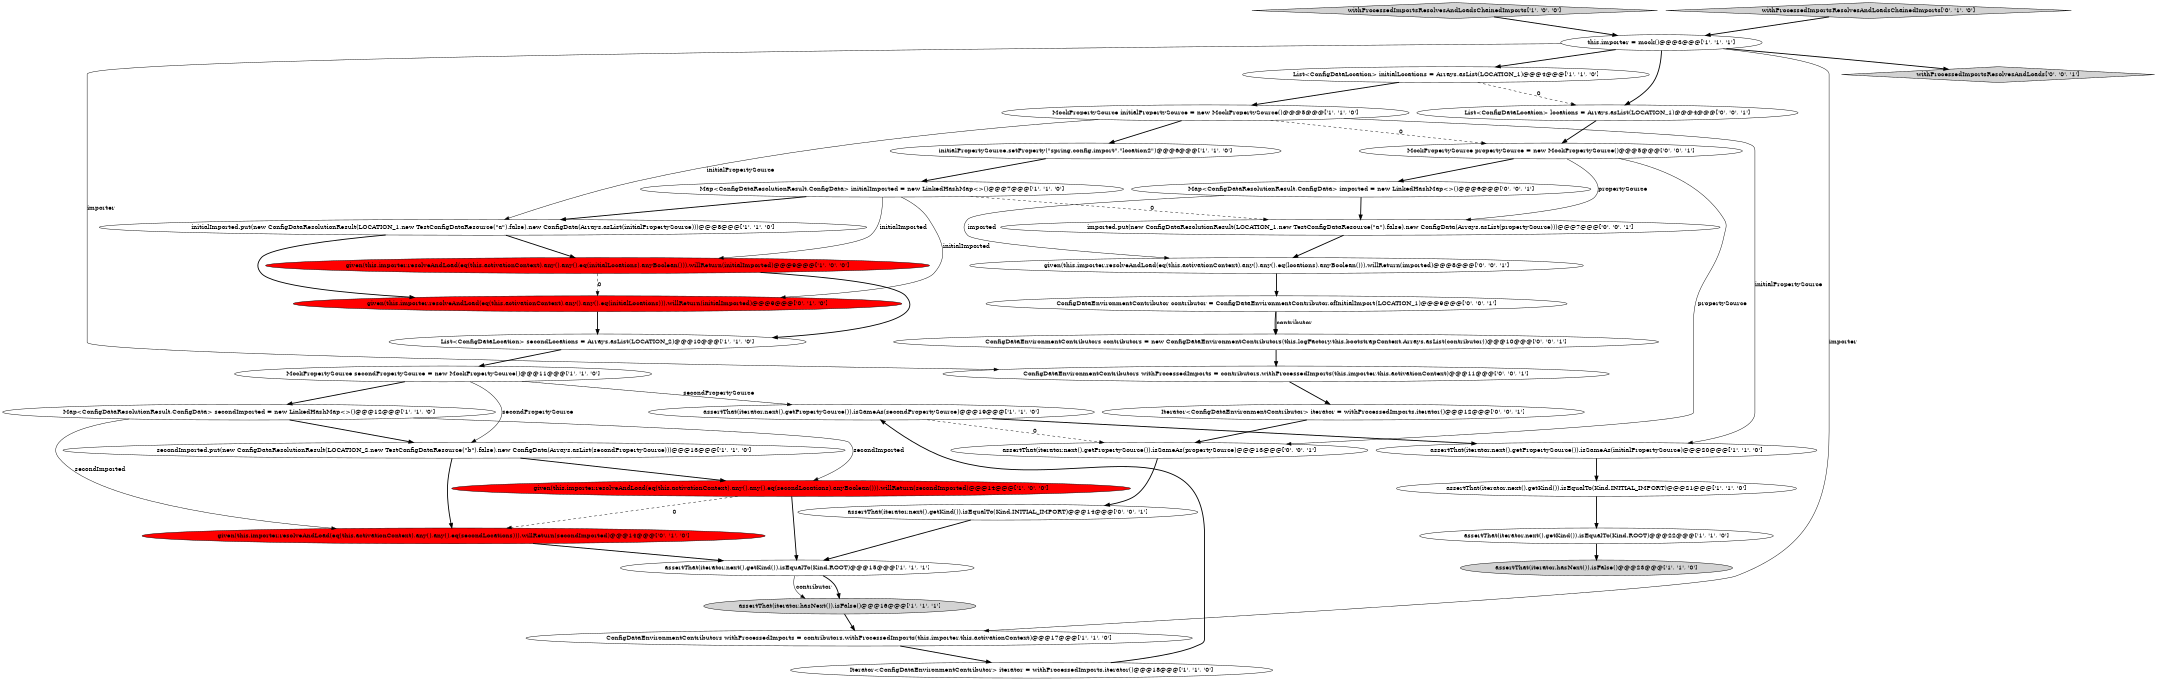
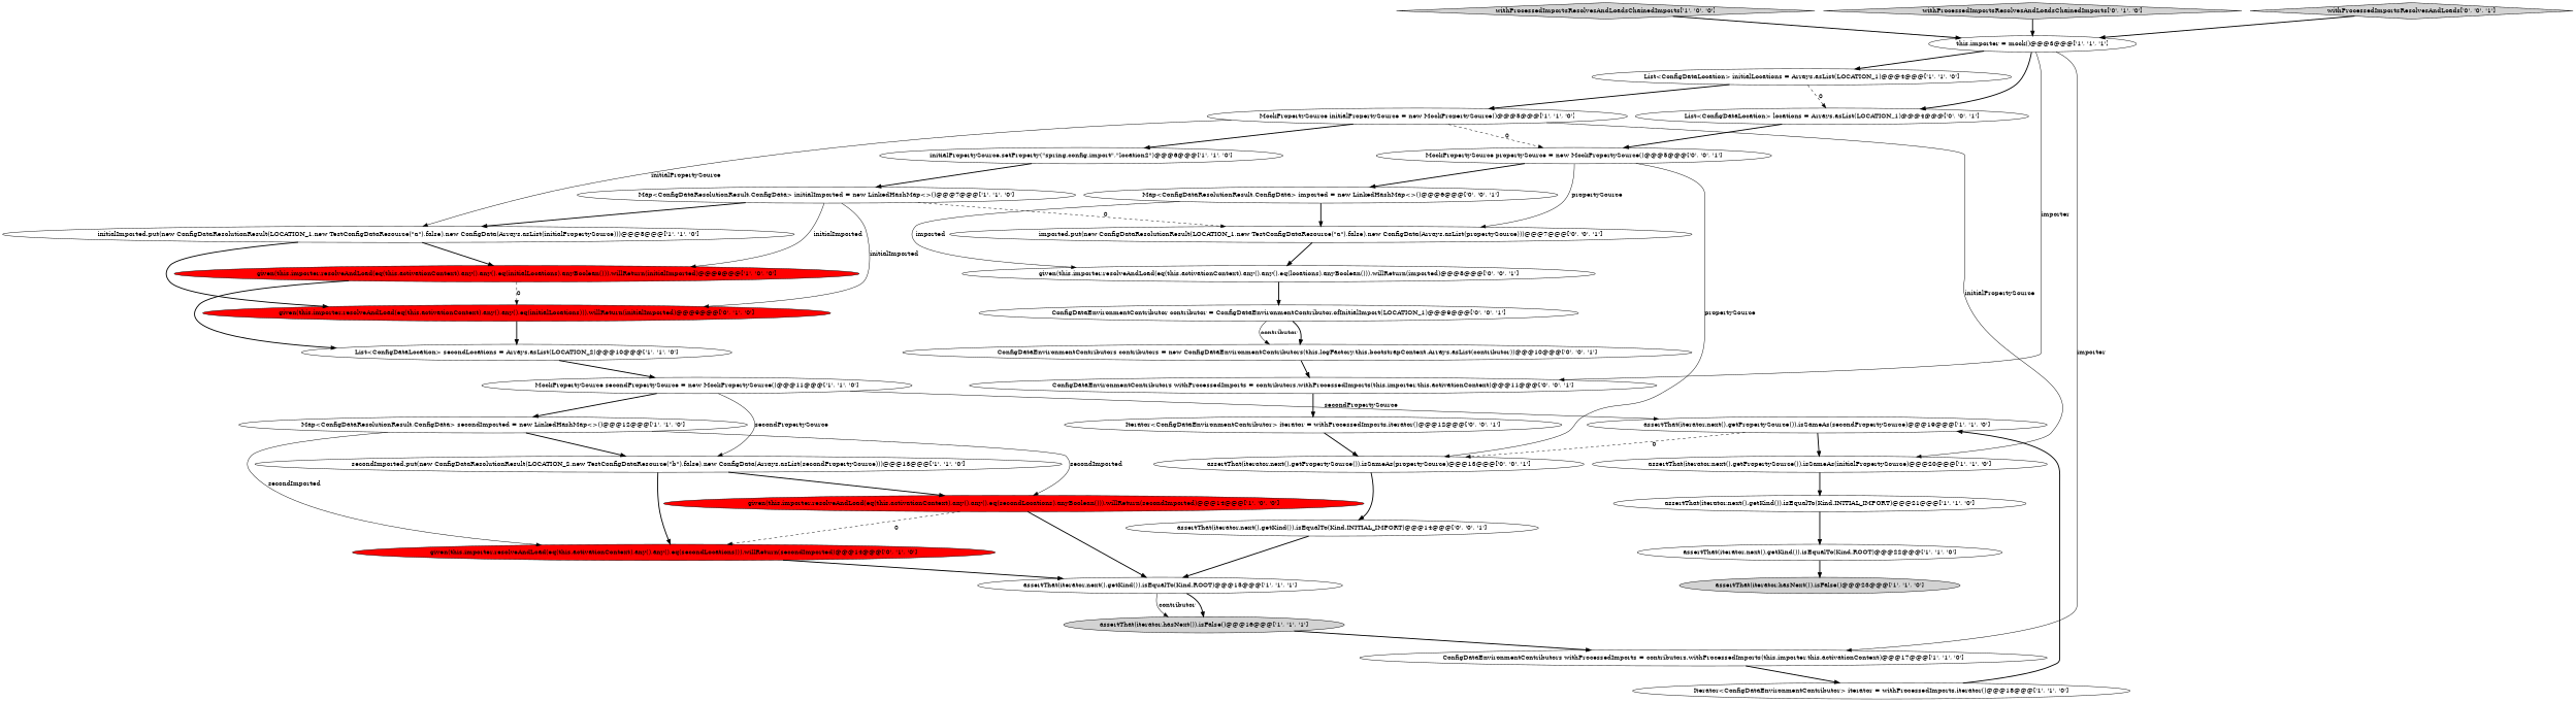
  digraph {
    node [fillcolor=white shape=ellipse style=filled]
    edge [style=bold]
    n1 [fillcolor=red label="given(this.importer.resolveAndLoad(eq(this.activationContext),any(),any(),eq(initialLocations),anyBoolean())).willReturn(initialImported)@@@9@@@['1', '0', '0']"]
    n2 [label="List<ConfigDataLocation> secondLocations = Arrays.asList(LOCATION_2)@@@10@@@['1', '1', '0']"]
    n3 [fillcolor=red label="given(this.importer.resolveAndLoad(eq(this.activationContext),any(),any(),eq(initialLocations))).willReturn(initialImported)@@@9@@@['0', '1', '0']"]
    n4 [label="initialImported.put(new ConfigDataResolutionResult(LOCATION_1,new TestConfigDataResource(\"a\"),false),new ConfigData(Arrays.asList(initialPropertySource)))@@@8@@@['1', '1', '0']"]
    n5 [fillcolor=red label="given(this.importer.resolveAndLoad(eq(this.activationContext),any(),any(),eq(secondLocations))).willReturn(secondImported)@@@14@@@['0', '1', '0']"]
    n6 [label="assertThat(iterator.next().getKind()).isEqualTo(Kind.ROOT)@@@15@@@['1', '1', '1']"]
    n7 [label="Iterator<ConfigDataEnvironmentContributor> iterator = withProcessedImports.iterator()@@@18@@@['1', '1', '0']"]
    n8 [label="assertThat(iterator.next().getPropertySource()).isSameAs(secondPropertySource)@@@19@@@['1', '1', '0']"]
    n9 [label="assertThat(iterator.next().getKind()).isEqualTo(Kind.INITIAL_IMPORT)@@@14@@@['0', '0', '1']"]
    n10 [label="this.importer = mock()@@@3@@@['1', '1', '1']"]
    n11 [label="List<ConfigDataLocation> initialLocations = Arrays.asList(LOCATION_1)@@@4@@@['1', '1', '0']"]
    n12 [label="List<ConfigDataLocation> locations = Arrays.asList(LOCATION_1)@@@4@@@['0', '0', '1']"]
    n13 [label="ConfigDataEnvironmentContributors withProcessedImports = contributors.withProcessedImports(this.importer,this.activationContext)@@@11@@@['0', '0', '1']"]
    n14 [label="ConfigDataEnvironmentContributors withProcessedImports = contributors.withProcessedImports(this.importer,this.activationContext)@@@17@@@['1', '1', '0']"]
    n15 [label="ConfigDataEnvironmentContributor contributor = ConfigDataEnvironmentContributor.ofInitialImport(LOCATION_1)@@@9@@@['0', '0', '1']"]
    n16 [label="ConfigDataEnvironmentContributors contributors = new ConfigDataEnvironmentContributors(this.logFactory,this.bootstrapContext,Arrays.asList(contributor))@@@10@@@['0', '0', '1']"]
    n17 [label="MockPropertySource propertySource = new MockPropertySource()@@@5@@@['0', '0', '1']"]
    n18 [label="Map<ConfigDataResolutionResult,ConfigData> imported = new LinkedHashMap<>()@@@6@@@['0', '0', '1']"]
    n19 [label="assertThat(iterator.next().getPropertySource()).isSameAs(propertySource)@@@13@@@['0', '0', '1']"]
    n20 [label="imported.put(new ConfigDataResolutionResult(LOCATION_1,new TestConfigDataResource(\"a\"),false),new ConfigData(Arrays.asList(propertySource)))@@@7@@@['0', '0', '1']"]
    n21 [label="MockPropertySource initialPropertySource = new MockPropertySource()@@@5@@@['1', '1', '0']"]
    n22 [label="assertThat(iterator.next().getPropertySource()).isSameAs(initialPropertySource)@@@20@@@['1', '1', '0']"]
    n23 [label="initialPropertySource.setProperty(\"spring.config.import\",\"location2\")@@@6@@@['1', '1', '0']"]
    n24 [fillcolor=red label="given(this.importer.resolveAndLoad(eq(this.activationContext),any(),any(),eq(secondLocations),anyBoolean())).willReturn(secondImported)@@@14@@@['1', '0', '0']"]
    n25 [label="given(this.importer.resolveAndLoad(eq(this.activationContext),any(),any(),eq(locations),anyBoolean())).willReturn(imported)@@@8@@@['0', '0', '1']"]
    n26 [fillcolor=lightgray label="assertThat(iterator.hasNext()).isFalse()@@@16@@@['1', '1', '1']"]
    n27 [label="assertThat(iterator.next().getKind()).isEqualTo(Kind.INITIAL_IMPORT)@@@21@@@['1', '1', '0']"]
    n28 [label="assertThat(iterator.next().getKind()).isEqualTo(Kind.ROOT)@@@22@@@['1', '1', '0']"]
    n29 [label="Iterator<ConfigDataEnvironmentContributor> iterator = withProcessedImports.iterator()@@@12@@@['0', '0', '1']"]
    n30 [label="MockPropertySource secondPropertySource = new MockPropertySource()@@@11@@@['1', '1', '0']"]
    n31 [fillcolor=lightgray label="withProcessedImportsResolvesAndLoadsChainedImports['1', '0', '0']" shape=diamond]
    n32 [label="secondImported.put(new ConfigDataResolutionResult(LOCATION_2,new TestConfigDataResource(\"b\"),false),new ConfigData(Arrays.asList(secondPropertySource)))@@@13@@@['1', '1', '0']"]
    n33 [label="Map<ConfigDataResolutionResult,ConfigData> secondImported = new LinkedHashMap<>()@@@12@@@['1', '1', '0']"]
    n34 [fillcolor=lightgray label="assertThat(iterator.hasNext()).isFalse()@@@23@@@['1', '1', '0']"]
    n35 [fillcolor=lightgray label="withProcessedImportsResolvesAndLoadsChainedImports['0', '1', '0']" shape=diamond]
    n36 [fillcolor=lightgray label="withProcessedImportsResolvesAndLoads['0', '0', '1']" shape=diamond]
    n37 [label="Map<ConfigDataResolutionResult,ConfigData> initialImported = new LinkedHashMap<>()@@@7@@@['1', '1', '0']"]
    n1 -> n2
    n1 -> n3 [label=0 style=dashed]
    n2 -> n30
    n3 -> n2
    n4 -> n1
    n4 -> n3
    n5 -> n6
    n6 -> n26
    n6 -> n26 [label=contributor style=solid]
    n7 -> n8
    n8 -> n19 [label=0 style=dashed]
    n8 -> n22
    n9 -> n6
    n10 -> n11
    n10 -> n12
    n10 -> n13 [label=importer style=solid]
    n10 -> n14 [label=importer style=solid]
    n11 -> n12 [label=0 style=dashed]
    n11 -> n21
    n12 -> n17
    n13 -> n29
    n14 -> n7
    n15 -> n16
    n15 -> n16 [label=contributor style=solid]
    n16 -> n13
    n17 -> n18
    n17 -> n19 [label=propertySource style=solid]
    n17 -> n20 [label=propertySource style=solid]
    n18 -> n20
    n18 -> n25 [label=imported style=solid]
    n19 -> n9
    n20 -> n25
    n21 -> n4 [label=initialPropertySource style=solid]
    n21 -> n17 [label=0 style=dashed]
    n21 -> n22 [label=initialPropertySource style=solid]
    n21 -> n23
    n22 -> n27
    n23 -> n37
    n24 -> n5 [label=0 style=dashed]
    n24 -> n6
    n25 -> n15
    n26 -> n14
    n27 -> n28
    n28 -> n34
    n29 -> n19
    n30 -> n8 [label=secondPropertySource style=solid]
    n30 -> n32 [label=secondPropertySource style=solid]
    n30 -> n33
    n31 -> n10
    n32 -> n5
    n32 -> n24
    n33 -> n5 [label=secondImported style=solid]
    n33 -> n24 [label=secondImported style=solid]
    n33 -> n32
    n35 -> n10
-   n10 -> n36
+   n36 -> n10
    n37 -> n1 [label=initialImported style=solid]
    n37 -> n3 [label=initialImported style=solid]
    n37 -> n4
    n37 -> n20 [label=0 style=dashed]
  }
